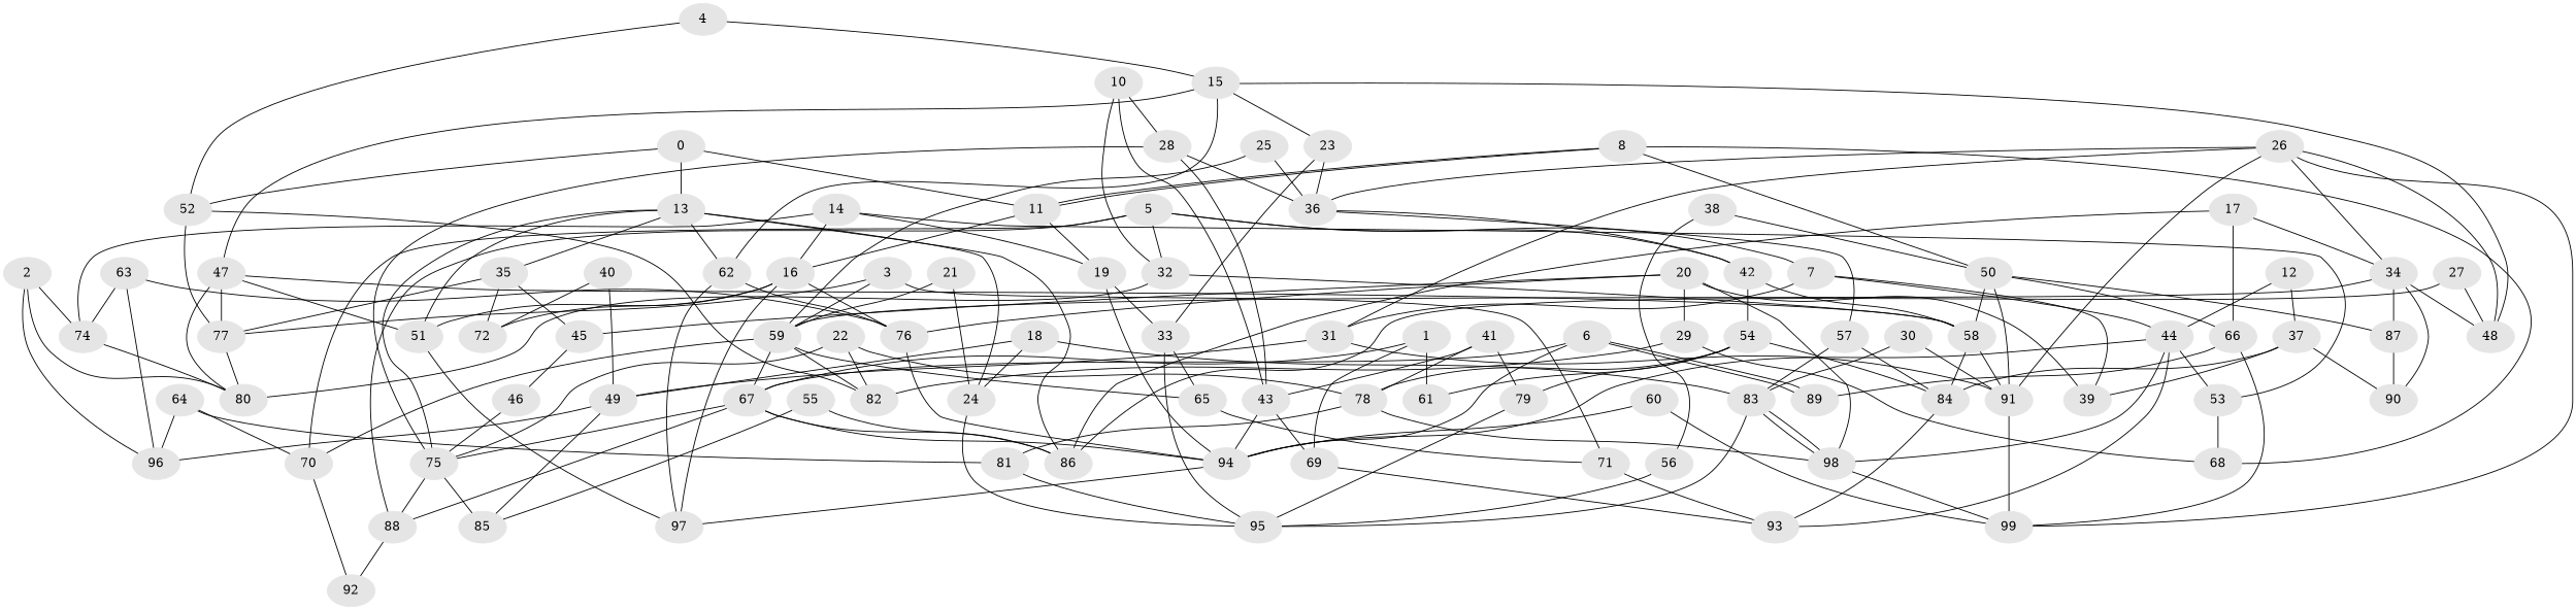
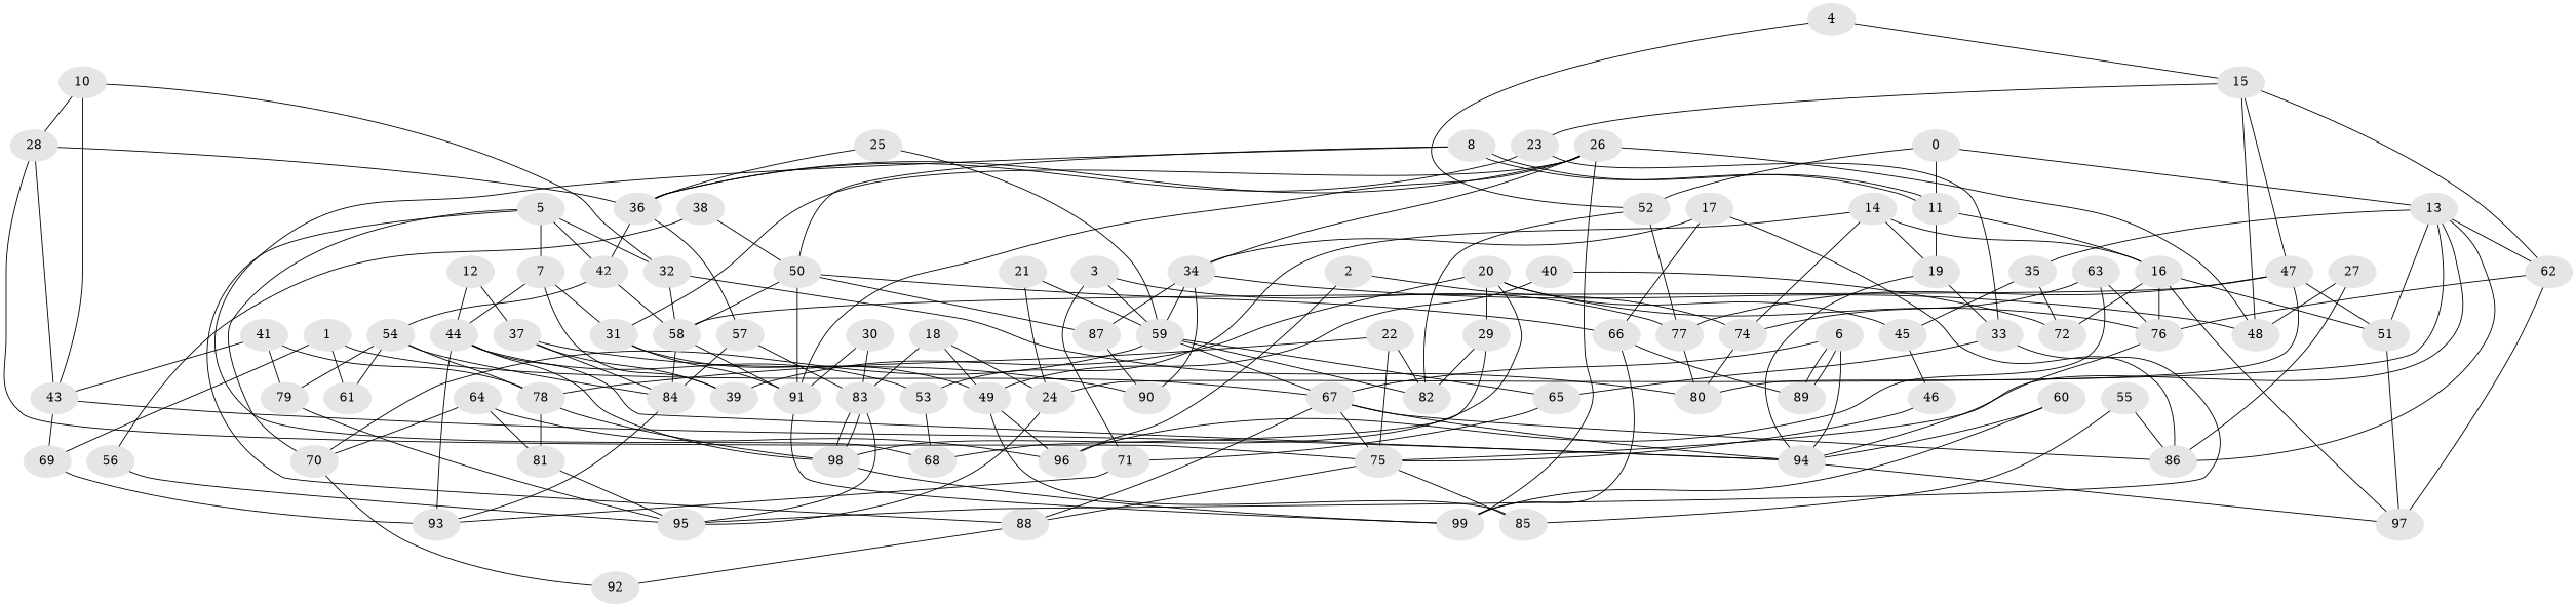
  graph {
    node [color=gray90 style=filled]
    1
    61
    67
    69
    54
    78
    84
    79
    88
    94
    75
    86
    93
    2
    74
    80
    96
    3
    59
    71
    77
    70
    82
    65
    4
    15
    52
    62
    23
    47
    48
    5
    7
    32
    42
    31
    39
    44
    58
    92
    6
    89
    97
    49
    91
    53
    98
    8
    11
    50
    68
    16
    19
    66
    87
    n56 [label=0]
    13
    24
    35
    51
    10
    28
    43
    36
    72
    76
    33
    12
    37
    90
    95
    45
    85
    14
    17
    34
    99
    18
    83
    20
    29
    46
    21
    22
    81
    57
    25
    26
    27
    56
    30
    38
    40
    41
    55
    60
    63
    64
    1 -- 61
    1 -- 67
    1 -- 69
    67 -- 88
    67 -- 94
    67 -- 75
    67 -- 86
    69 -- 93
    54 -- 61
    54 -- 78
    54 -- 84
    54 -- 79
    78 -- 98
    78 -- 81
    84 -- 93
    79 -- 95
    88 -- 92
    94 -- 97
    75 -- 88
    75 -- 85
    2 -- 74
-   2 -- 80
    2 -- 96
    74 -- 80
    3 -- 59
    3 -- 71
    3 -- 77
    59 -- 67
    59 -- 70
    59 -- 82
    59 -- 65
    71 -- 93
    77 -- 80
    70 -- 92
    65 -- 71
    4 -- 15
    4 -- 52
    15 -- 62
    15 -- 23
    15 -- 47
    15 -- 48
    52 -- 77
    52 -- 82
    62 -- 97
    62 -- 76
    23 -- 36
    23 -- 33
    47 -- 80
    47 -- 77
    47 -- 58
    47 -- 51
    5 -- 88
    5 -- 70
    5 -- 7
    5 -- 32
    5 -- 42
    7 -- 31
    7 -- 39
    7 -- 44
    32 -- 80
    32 -- 58
    42 -- 54
    42 -- 58
    31 -- 49
    31 -- 91
    44 -- 94
    44 -- 93
    44 -- 53
    44 -- 98
    58 -- 84
    58 -- 91
    6 -- 67
    6 -- 94
    6 -- 89
    6 -- 89
    49 -- 96
    49 -- 85
    91 -- 99
    53 -- 68
    98 -- 99
    8 -- 11
    8 -- 11
    8 -- 50
    8 -- 68
    11 -- 16
    11 -- 19
    50 -- 58
    50 -- 91
    50 -- 66
    50 -- 87
    16 -- 97
    16 -- 51
    16 -- 72
    16 -- 76
    19 -- 94
    19 -- 33
    66 -- 89
    66 -- 99
    87 -- 90
    n56 -- 52
    n56 -- 11
    n56 -- 13
    13 -- 75
    13 -- 86
    13 -- 62
    13 -- 24
    13 -- 35
    13 -- 51
    24 -- 95
-   35 -- 77
    35 -- 72
    35 -- 45
    51 -- 97
    10 -- 32
    10 -- 28
    10 -- 43
    28 -- 75
    28 -- 43
    28 -- 36
    43 -- 69
    43 -- 94
    36 -- 42
    36 -- 57
    76 -- 94
    33 -- 65
    33 -- 95
    12 -- 44
    12 -- 37
    37 -- 84
    37 -- 39
    37 -- 90
    45 -- 46
    14 -- 74
    14 -- 53
    14 -- 16
    14 -- 19
    17 -- 86
    17 -- 66
    17 -- 34
    34 -- 59
    34 -- 48
    34 -- 87
    34 -- 90
    18 -- 49
    18 -- 24
    18 -- 83
    83 -- 98
    83 -- 98
    83 -- 95
    20 -- 39
    20 -- 98
    20 -- 76
    20 -- 45
    20 -- 29
    29 -- 82
    29 -- 68
    46 -- 75
    21 -- 59
    21 -- 24
    22 -- 78
    22 -- 75
    22 -- 82
    81 -- 95
    57 -- 84
    57 -- 83
    25 -- 59
    25 -- 36
    26 -- 48
    26 -- 31
    26 -- 91
    26 -- 36
    26 -- 34
    26 -- 99
    27 -- 86
    27 -- 48
    56 -- 95
    30 -- 91
    30 -- 83
    38 -- 50
    38 -- 56
    40 -- 49
    40 -- 72
    41 -- 78
    41 -- 79
    41 -- 43
    55 -- 86
    55 -- 85
    60 -- 94
    60 -- 99
    63 -- 74
    63 -- 96
    63 -- 76
    64 -- 96
    64 -- 70
    64 -- 81
  }
